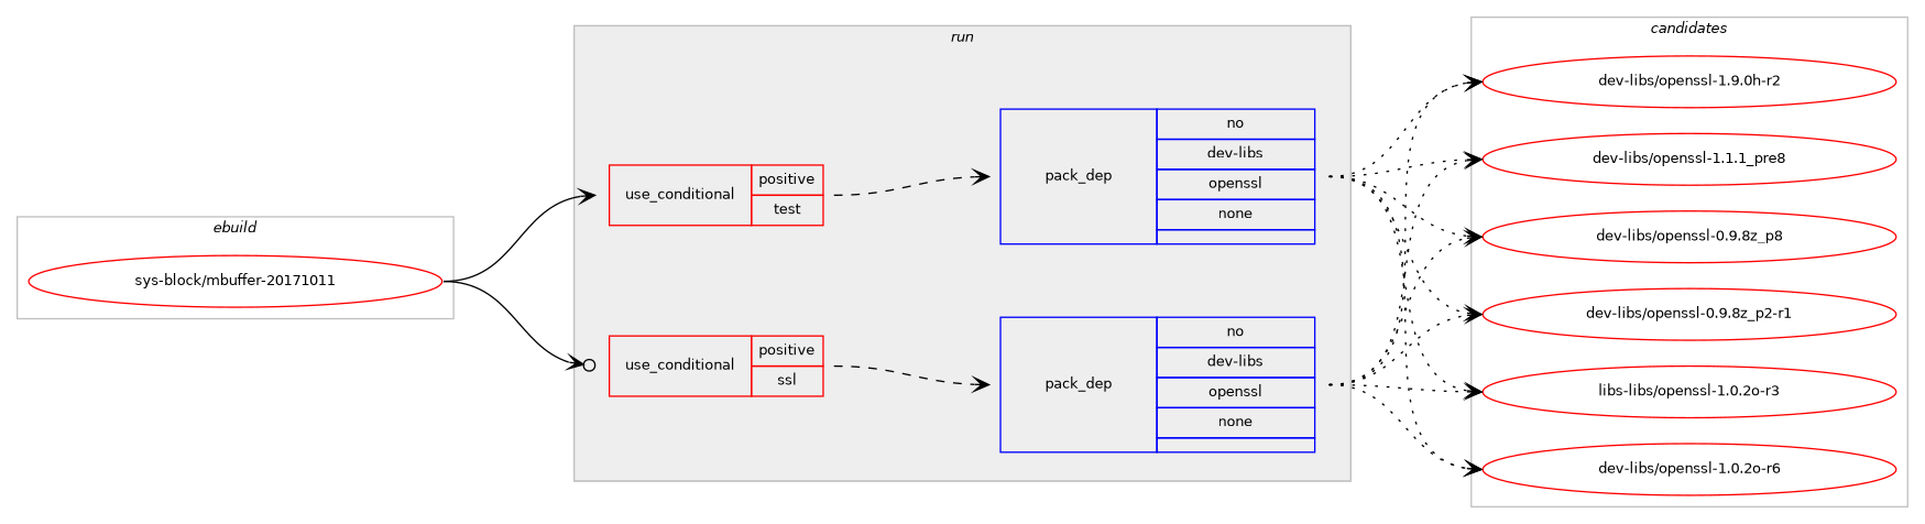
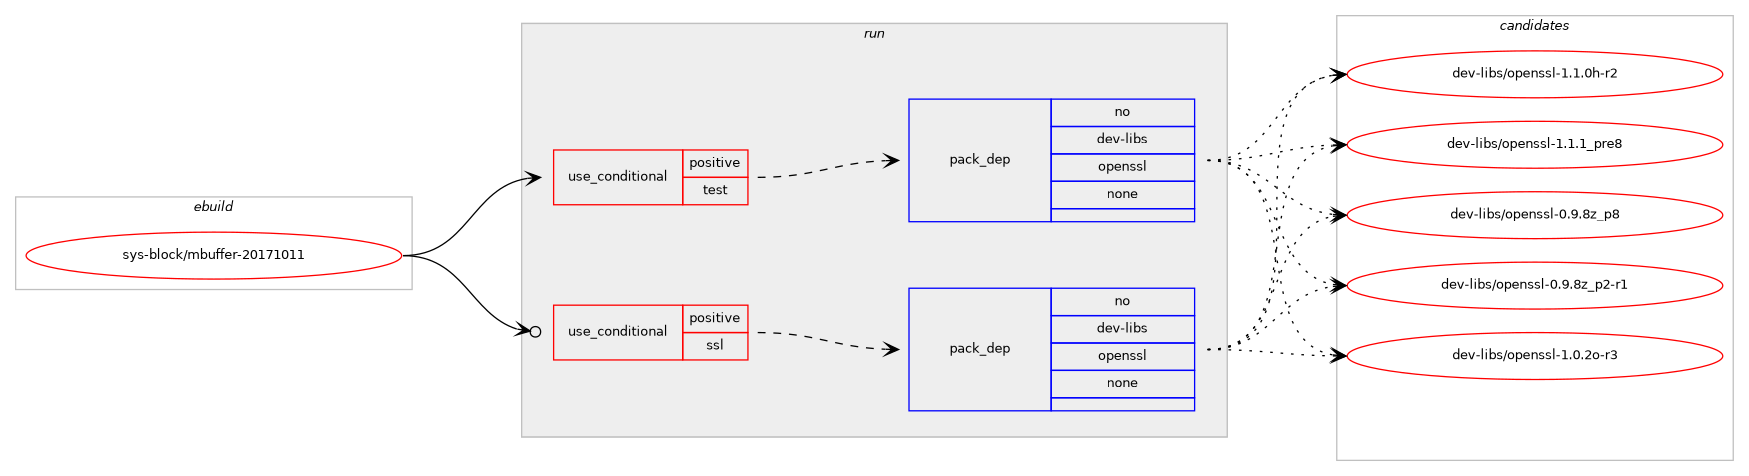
  digraph {
    compound=true
    concentrate=true
    fontname=Helvetica
    fontsize=10
    newrank=true
    rankdir=LR
    ranksep=1.5
    node [color=red fontname=Helvetica fontsize=10]
    edge [arrowhead=vee headport=w style=dotted tailport=e weight=100]
    n1 [label="sys-block/mbuffer-20171011" width=4]
    n2 [color=blue label=<<TABLE BORDER="0" CELLBORDER="1" CELLSPACING="0" CELLPADDING="4" WIDTH="220"><TR><TD ROWSPAN="6" CELLPADDING="30">pack_dep</TD></TR><TR><TD WIDTH="110">no</TD></TR><TR><TD>dev-libs</TD></TR><TR><TD>openssl</TD></TR><TR><TD>none</TD></TR><TR><TD></TD></TR></TABLE>> shape=none]
    n3 [label=<<TABLE BORDER="0" CELLBORDER="1" CELLSPACING="0" CELLPADDING="4"><TR><TD ROWSPAN="3" CELLPADDING="10">use_conditional</TD></TR><TR><TD>positive</TD></TR><TR><TD>test</TD></TR></TABLE>> shape=none]
    n4 [color=blue label=<<TABLE BORDER="0" CELLBORDER="1" CELLSPACING="0" CELLPADDING="4" WIDTH="220"><TR><TD ROWSPAN="6" CELLPADDING="30">pack_dep</TD></TR><TR><TD WIDTH="110">no</TD></TR><TR><TD>dev-libs</TD></TR><TR><TD>openssl</TD></TR><TR><TD>none</TD></TR><TR><TD></TD></TR></TABLE>> shape=none]
    n5 [label=<<TABLE BORDER="0" CELLBORDER="1" CELLSPACING="0" CELLPADDING="4"><TR><TD ROWSPAN="3" CELLPADDING="10">use_conditional</TD></TR><TR><TD>positive</TD></TR><TR><TD>ssl</TD></TR></TABLE>> shape=none]
    n6 [label="dev-libs/openssl-0.9.8z_p8" width=4]
    n7 [label="dev-libs/openssl-0.9.8z_p2-r1" width=4]
-   n8 [label="libs-libs/openssl-1.0.2o-r3" width=4]
-   n9 [label="dev-libs/openssl-1.0.2o-r6" width=4]
-   n10 [label="dev-libs/openssl-1.9.0h-r2" width=4]
+   n8 [label="dev-libs/openssl-1.0.2o-r3" width=4]
+   n10 [label="dev-libs/openssl-1.1.0h-r2" width=4]
    n11 [label="dev-libs/openssl-1.1.1_pre8" width=4]
    subgraph cluster_1 {
      color=gray
      label=<<i>ebuild</i>>
      rank=same
      n1
    }
    subgraph cluster_2 {
      color=gray
      label=<<i>dependencies</i>>
      subgraph cluster_3 {
        color=gray
        fillcolor="#eeeeee"
        label=<<i>compile</i>>
        style=filled
        subgraph sub_4 {
          color=gray
          fillcolor="#eeeeee"
          label=<<i>compile</i>>
          style=filled
          n3
          subgraph sub_5 {
            color=gray
            fillcolor="#eeeeee"
            label=<<i>compile</i>>
            style=filled
            n2
          }
        }
      }
      subgraph cluster_6 {
        color=gray
        fillcolor="#eeeeee"
        label=<<i>compile and run</i>>
        style=filled
        subgraph sub_7 {
          color=gray
          fillcolor="#eeeeee"
          label=<<i>compile and run</i>>
          style=filled
          n5
          subgraph sub_8 {
            color=gray
            fillcolor="#eeeeee"
            label=<<i>compile and run</i>>
            style=filled
            n4
          }
        }
      }
      subgraph cluster_9 {
        color=gray
        fillcolor="#eeeeee"
        label=<<i>run</i>>
        style=filled
      }
    }
    subgraph cluster_10 {
      color=gray
      label=<<i>candidates</i>>
      rank=same
      subgraph sub_11 {
        color=black
        label=<<i>candidates</i>>
        nodesep=1
        rank=same
        n6
        n7
        n8
-       n9
        n10
        n11
      }
      subgraph sub_12 {
        color=black
        label=<<i>candidates</i>>
        nodesep=1
        rank=same
        n6
        n7
        n8
-       n9
        n10
        n11
      }
    }
    n1 -> n3 [style=solid weight=20]
    n1 -> n5 [arrowhead=odotvee style=solid weight=20]
    n2 -> n6
    n2 -> n7
    n2 -> n8
-   n2 -> n9
    n2 -> n10
    n2 -> n11
    n3 -> n2 [style=dashed weight=20]
    n4 -> n6
    n4 -> n7
    n4 -> n8
-   n4 -> n9
    n4 -> n10
    n4 -> n11
    n5 -> n4 [style=dashed weight=20]
  }
